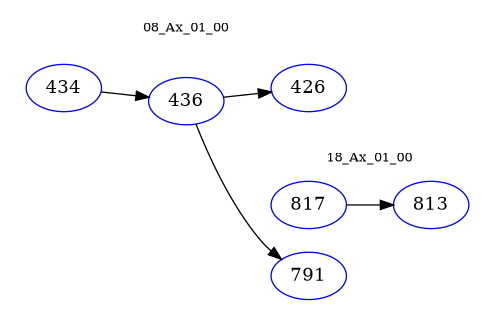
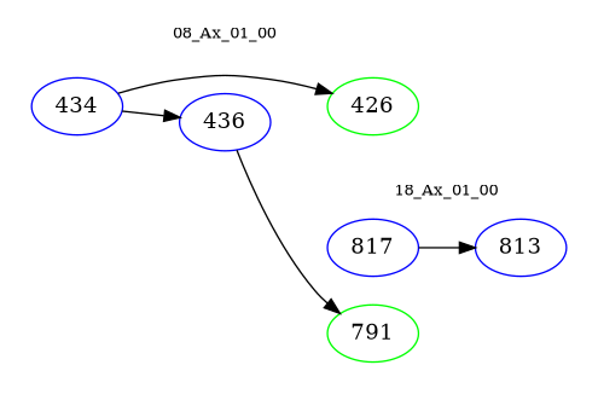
  digraph {
    rankdir=LR
    node [color=blue]
    edge [color=black]
    n1 [label=434]
-   n2 [label=426]
+   n2 [color=green label=426]
    n3 [label=436]
    n4 [label=817]
-   n5 [label=791]
+   n5 [color=green label=791]
    n6 [label=813]
    subgraph cluster_1 {
      color=white
      fontsize=10
      label="08_Ax_01_00"
      n1
      n2
      n3
    }
    subgraph cluster_2 {
      color=white
      fontsize=10
      label="18_Ax_01_00"
      n4
      n5
      n6
    }
-   n3 -> n2
+   n1 -> n2
    n1 -> n3
    n3 -> n5
    n4 -> n6
  }
